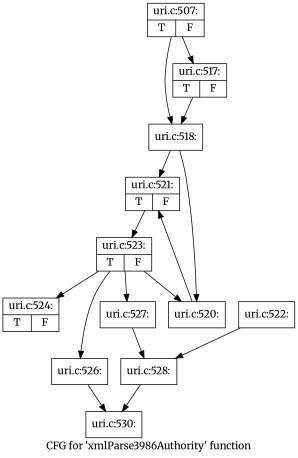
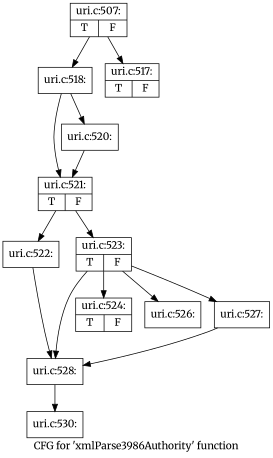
  digraph {
    fontname=Merriweather
    label="CFG for 'xmlParse3986Authority' function"
    node [fontname=Merriweather shape=record]
    edge [fontname=Merriweather]
    n1 [label="{uri.c:507:|{<s0>T|<s1>F}}"]
    n2 [label="{uri.c:518:}"]
    n3 [label="{uri.c:517:|{<s0>T|<s1>F}}"]
    n4 [label="{uri.c:521:|{<s0>T|<s1>F}}"]
    n5 [label="{uri.c:520:}"]
    n6 [label="{uri.c:522:}"]
    n7 [label="{uri.c:523:|{<s0>T|<s1>F}}"]
    n8 [label="{uri.c:528:}"]
    n9 [label="{uri.c:524:|{<s0>T|<s1>F}}"]
    n10 [label="{uri.c:526:}"]
    n11 [label="{uri.c:527:}"]
    n12 [label="{uri.c:530:}"]
    n1 -> n2
    n1 -> n3
    n2 -> n4
    n2 -> n5
-   n3 -> n2
+   n4 -> n6
    n4 -> n7
    n5 -> n4
    n6 -> n8
-   n7 -> n5
+   n7 -> n8
    n7 -> n9
    n7 -> n10
    n7 -> n11
    n8 -> n12
-   n10 -> n12
    n11 -> n8
  }
